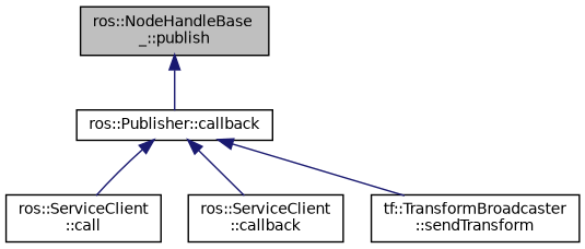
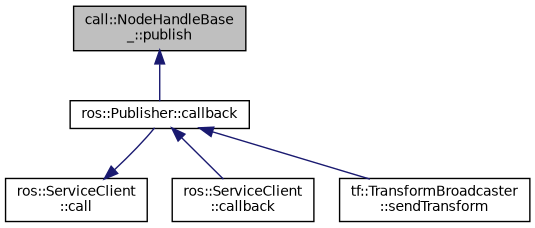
  digraph {
    rankdir=TB
    node [color=black fillcolor=white fontname=Helvetica fontsize=10 shape=record style=filled]
    edge [color=midnightblue dir=back fontname=Helvetica fontsize=10 labelfontname=Helvetica labelfontsize=10 style=solid]
-   n1 [fillcolor=grey75 fontcolor=black height=0.2 label="ros::NodeHandleBase\l_::publish" width=0.4]
+   n1 [fillcolor=grey75 fontcolor=black height=0.2 label="call::NodeHandleBase\l_::publish" width=0.4]
    n2 [height=0.2 label="ros::Publisher::callback" width=0.4]
    n3 [height=0.2 label="ros::ServiceClient\l::call" width=0.4]
    n4 [height=0.2 label="ros::ServiceClient\l::callback" width=0.4]
    n5 [height=0.2 label="tf::TransformBroadcaster\l::sendTransform" width=0.4]
    n1 -> n2
-   n2 -> n3
+   n3 -> n2
    n2 -> n4
    n2 -> n5
  }
